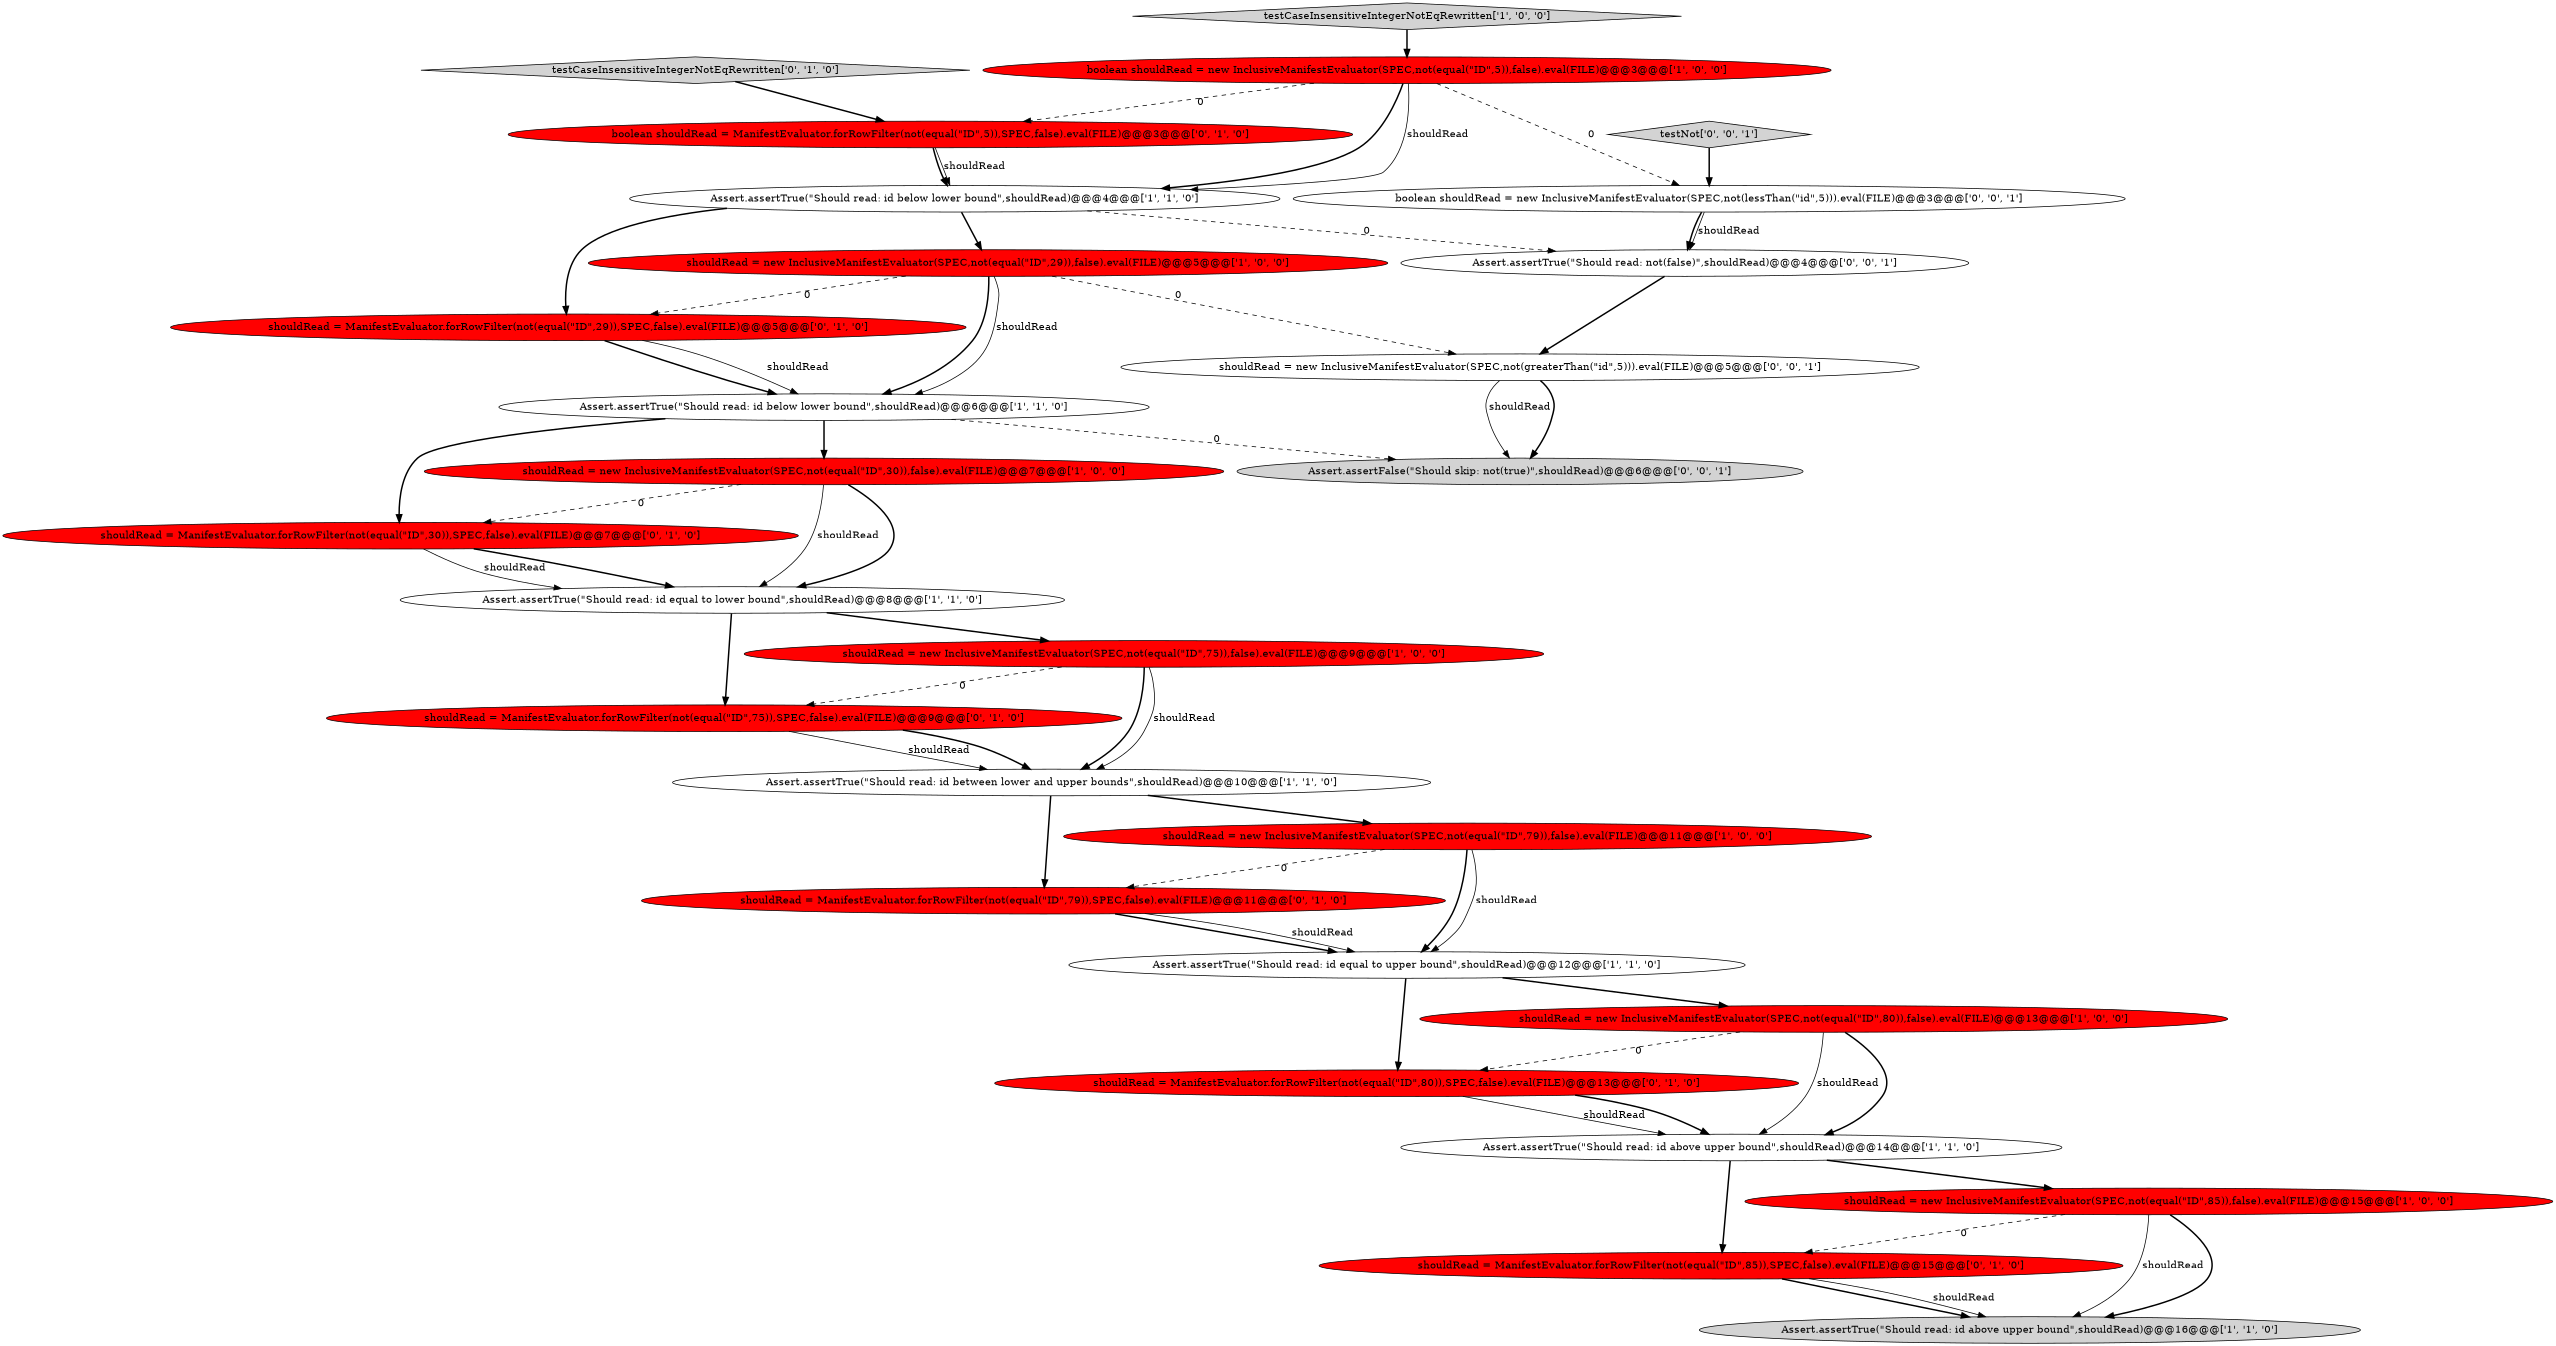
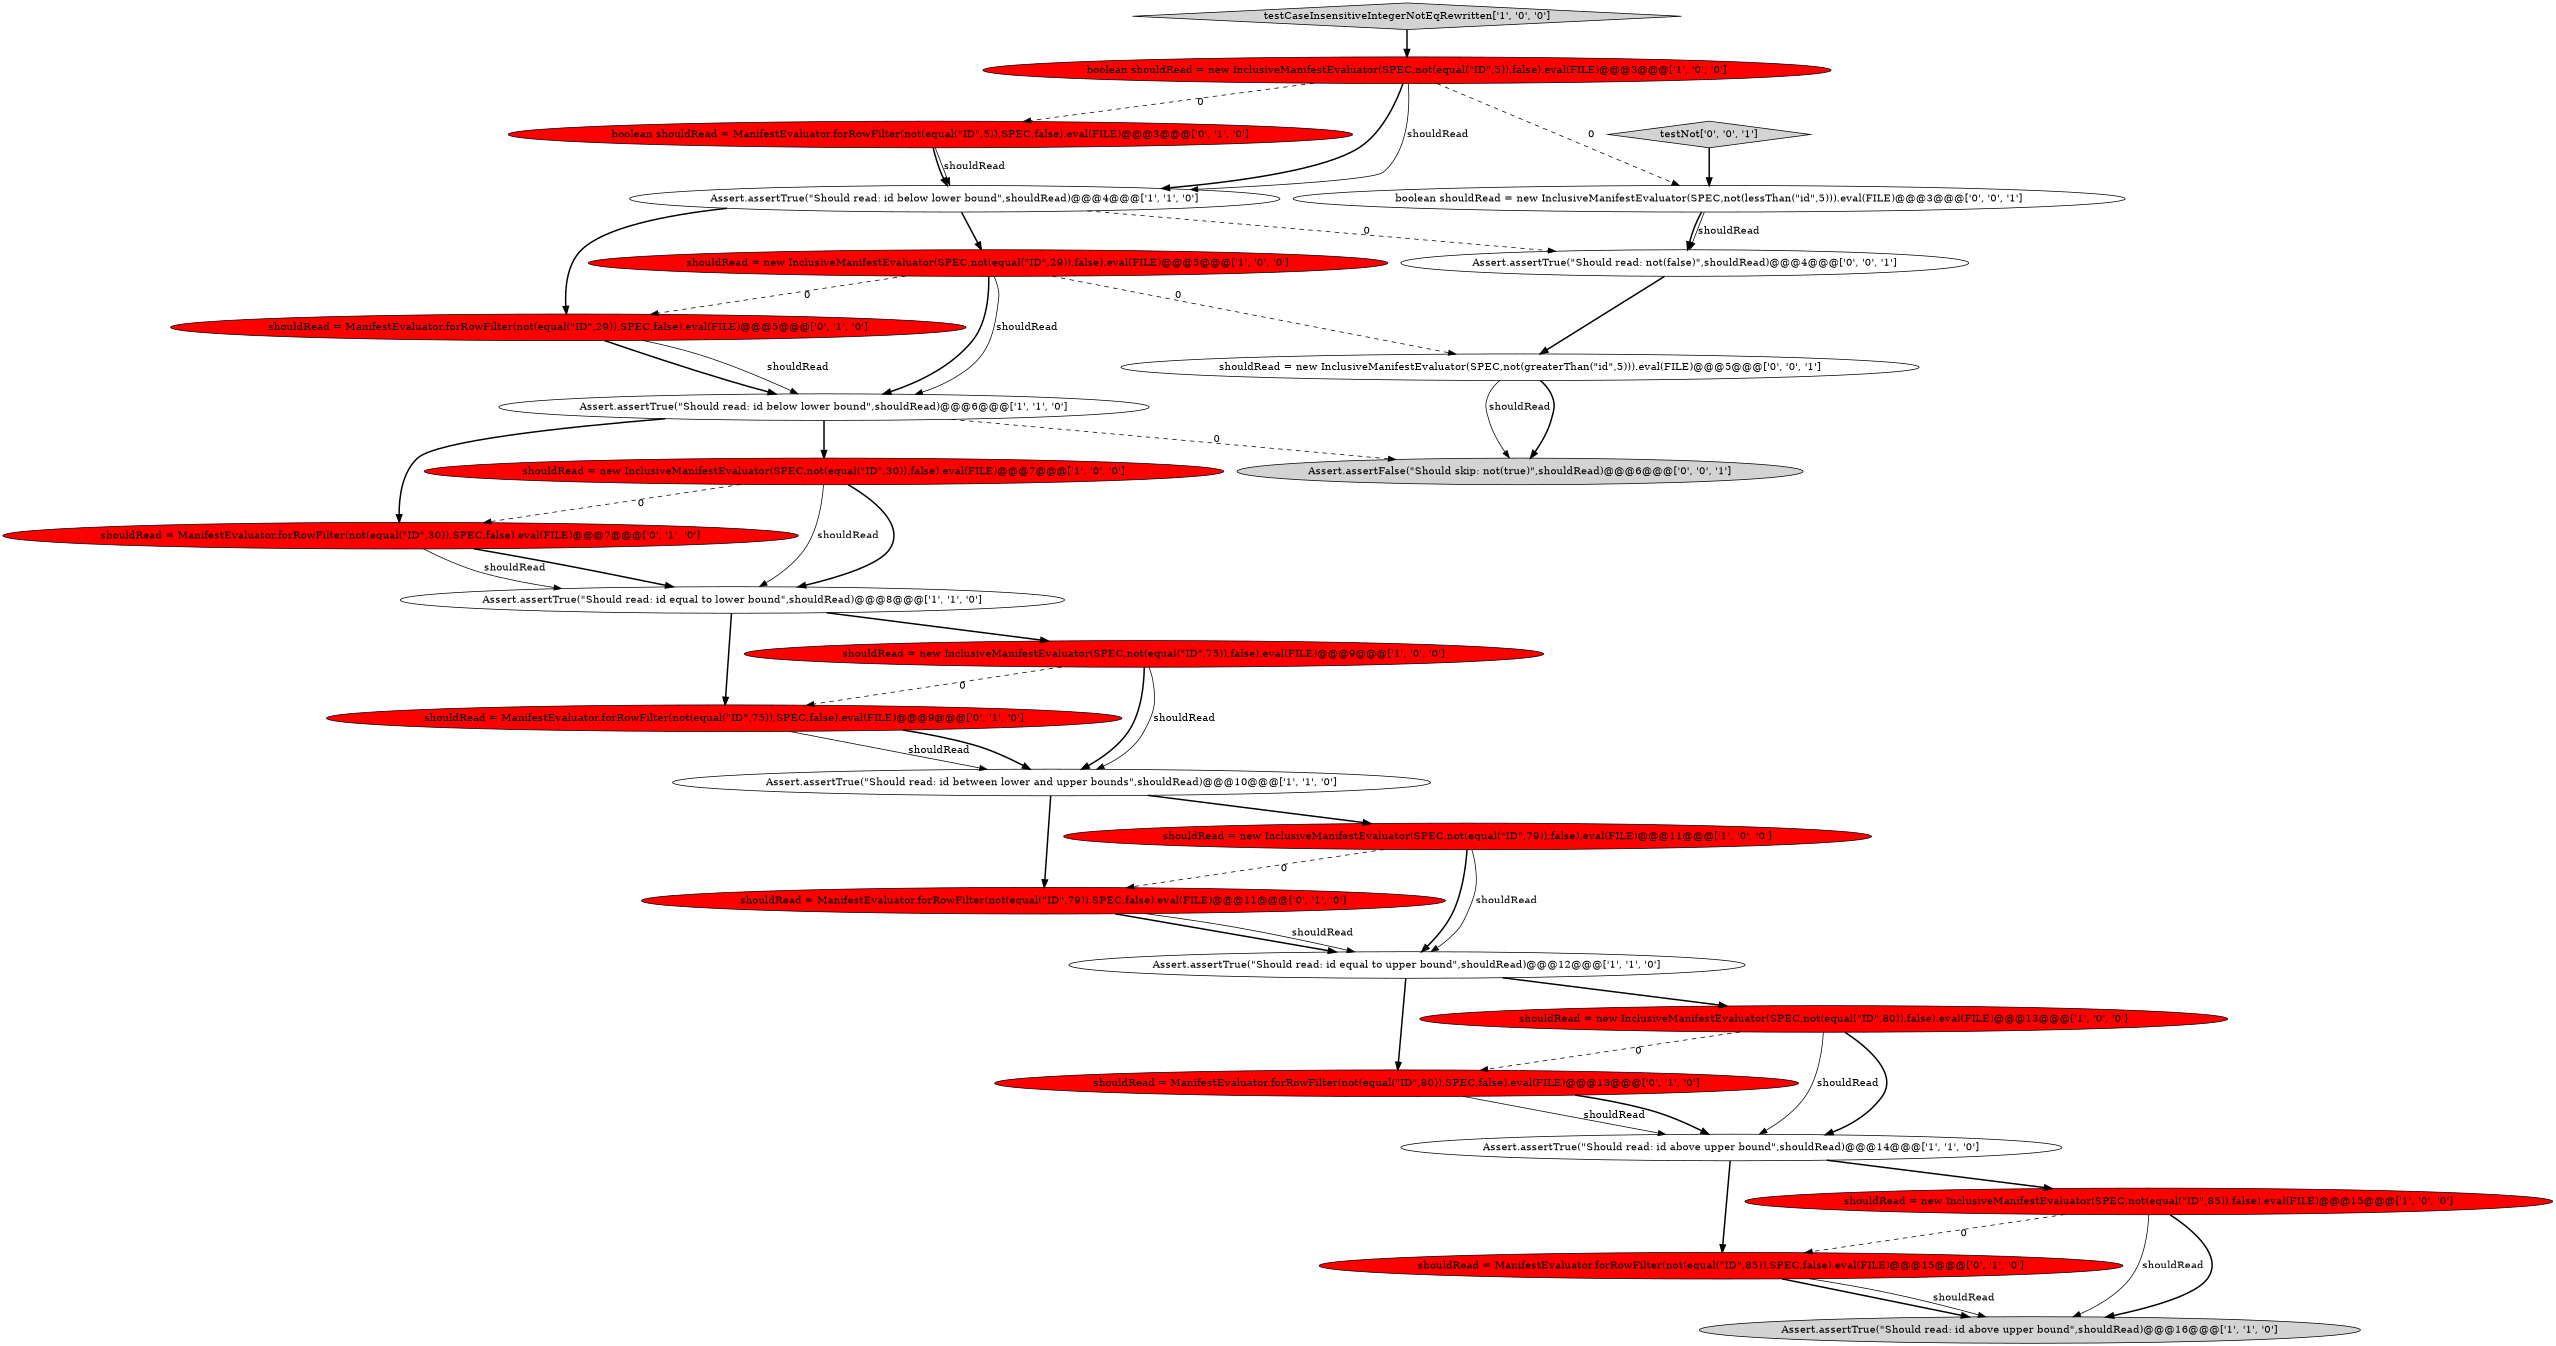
  digraph {
    node [fillcolor=red shape=ellipse style=filled]
    edge [style=bold]
    n1 [label="shouldRead = ManifestEvaluator.forRowFilter(not(equal(\"ID\",30)),SPEC,false).eval(FILE)@@@7@@@['0', '1', '0']"]
    n2 [fillcolor=white label="Assert.assertTrue(\"Should read: id equal to lower bound\",shouldRead)@@@8@@@['1', '1', '0']"]
    n3 [label="shouldRead = new InclusiveManifestEvaluator(SPEC,not(equal(\"ID\",75)),false).eval(FILE)@@@9@@@['1', '0', '0']"]
    n4 [label="shouldRead = ManifestEvaluator.forRowFilter(not(equal(\"ID\",75)),SPEC,false).eval(FILE)@@@9@@@['0', '1', '0']"]
    n5 [fillcolor=lightgray label="Assert.assertTrue(\"Should read: id above upper bound\",shouldRead)@@@16@@@['1', '1', '0']"]
    n6 [label="boolean shouldRead = new InclusiveManifestEvaluator(SPEC,not(equal(\"ID\",5)),false).eval(FILE)@@@3@@@['1', '0', '0']"]
    n7 [fillcolor=white label="Assert.assertTrue(\"Should read: id below lower bound\",shouldRead)@@@4@@@['1', '1', '0']"]
    n8 [label="boolean shouldRead = ManifestEvaluator.forRowFilter(not(equal(\"ID\",5)),SPEC,false).eval(FILE)@@@3@@@['0', '1', '0']"]
    n9 [fillcolor=white label="boolean shouldRead = new InclusiveManifestEvaluator(SPEC,not(lessThan(\"id\",5))).eval(FILE)@@@3@@@['0', '0', '1']"]
    n10 [label="shouldRead = ManifestEvaluator.forRowFilter(not(equal(\"ID\",29)),SPEC,false).eval(FILE)@@@5@@@['0', '1', '0']"]
    n11 [fillcolor=white label="Assert.assertTrue(\"Should read: id below lower bound\",shouldRead)@@@6@@@['1', '1', '0']"]
    n12 [fillcolor=lightgray label="testNot['0', '0', '1']" shape=diamond]
    n13 [fillcolor=white label="Assert.assertTrue(\"Should read: id between lower and upper bounds\",shouldRead)@@@10@@@['1', '1', '0']"]
    n14 [label="shouldRead = new InclusiveManifestEvaluator(SPEC,not(equal(\"ID\",30)),false).eval(FILE)@@@7@@@['1', '0', '0']"]
    n15 [fillcolor=lightgray label="Assert.assertFalse(\"Should skip: not(true)\",shouldRead)@@@6@@@['0', '0', '1']"]
    n16 [label="shouldRead = new InclusiveManifestEvaluator(SPEC,not(equal(\"ID\",29)),false).eval(FILE)@@@5@@@['1', '0', '0']"]
    n17 [fillcolor=white label="shouldRead = new InclusiveManifestEvaluator(SPEC,not(greaterThan(\"id\",5))).eval(FILE)@@@5@@@['0', '0', '1']"]
    n18 [label="shouldRead = new InclusiveManifestEvaluator(SPEC,not(equal(\"ID\",85)),false).eval(FILE)@@@15@@@['1', '0', '0']"]
    n19 [label="shouldRead = ManifestEvaluator.forRowFilter(not(equal(\"ID\",85)),SPEC,false).eval(FILE)@@@15@@@['0', '1', '0']"]
    n20 [fillcolor=lightgray label="testCaseInsensitiveIntegerNotEqRewritten['1', '0', '0']" shape=diamond]
    n21 [label="shouldRead = new InclusiveManifestEvaluator(SPEC,not(equal(\"ID\",79)),false).eval(FILE)@@@11@@@['1', '0', '0']"]
    n22 [label="shouldRead = ManifestEvaluator.forRowFilter(not(equal(\"ID\",79)),SPEC,false).eval(FILE)@@@11@@@['0', '1', '0']"]
    n23 [fillcolor=white label="Assert.assertTrue(\"Should read: id equal to upper bound\",shouldRead)@@@12@@@['1', '1', '0']"]
    n24 [fillcolor=white label="Assert.assertTrue(\"Should read: not(false)\",shouldRead)@@@4@@@['0', '0', '1']"]
-   n25 [fillcolor=lightgray label="testCaseInsensitiveIntegerNotEqRewritten['0', '1', '0']" shape=diamond]
    n26 [label="shouldRead = new InclusiveManifestEvaluator(SPEC,not(equal(\"ID\",80)),false).eval(FILE)@@@13@@@['1', '0', '0']"]
    n27 [fillcolor=white label="Assert.assertTrue(\"Should read: id above upper bound\",shouldRead)@@@14@@@['1', '1', '0']"]
    n28 [label="shouldRead = ManifestEvaluator.forRowFilter(not(equal(\"ID\",80)),SPEC,false).eval(FILE)@@@13@@@['0', '1', '0']"]
    n1 -> n2
    n1 -> n2 [label=shouldRead style=solid]
    n2 -> n3
    n2 -> n4
    n3 -> n4 [label=0 style=dashed]
    n3 -> n13
    n3 -> n13 [label=shouldRead style=solid]
    n4 -> n13 [label=shouldRead style=solid]
    n4 -> n13
    n6 -> n7 [label=shouldRead style=solid]
    n6 -> n7
    n6 -> n8 [label=0 style=dashed]
    n6 -> n9 [label=0 style=dashed]
    n7 -> n10
    n7 -> n16
    n7 -> n24 [label=0 style=dashed]
    n8 -> n7
    n8 -> n7 [label=shouldRead style=solid]
    n9 -> n24
    n9 -> n24 [label=shouldRead style=solid]
    n10 -> n11
    n10 -> n11 [label=shouldRead style=solid]
    n11 -> n1
    n11 -> n14
    n11 -> n15 [label=0 style=dashed]
    n12 -> n9
    n13 -> n21
    n13 -> n22
    n14 -> n1 [label=0 style=dashed]
    n14 -> n2
    n14 -> n2 [label=shouldRead style=solid]
    n16 -> n10 [label=0 style=dashed]
    n16 -> n11
    n16 -> n11 [label=shouldRead style=solid]
    n16 -> n17 [label=0 style=dashed]
    n17 -> n15 [label=shouldRead style=solid]
    n17 -> n15
    n18 -> n5 [label=shouldRead style=solid]
    n18 -> n5
    n18 -> n19 [label=0 style=dashed]
    n19 -> n5
    n19 -> n5 [label=shouldRead style=solid]
    n20 -> n6
    n21 -> n22 [label=0 style=dashed]
    n21 -> n23
    n21 -> n23 [label=shouldRead style=solid]
    n22 -> n23
    n22 -> n23 [label=shouldRead style=solid]
    n23 -> n26
    n23 -> n28
    n24 -> n17
-   n25 -> n8
    n26 -> n27 [label=shouldRead style=solid]
    n26 -> n27
    n26 -> n28 [label=0 style=dashed]
    n27 -> n18
    n27 -> n19
    n28 -> n27 [label=shouldRead style=solid]
    n28 -> n27
  }
